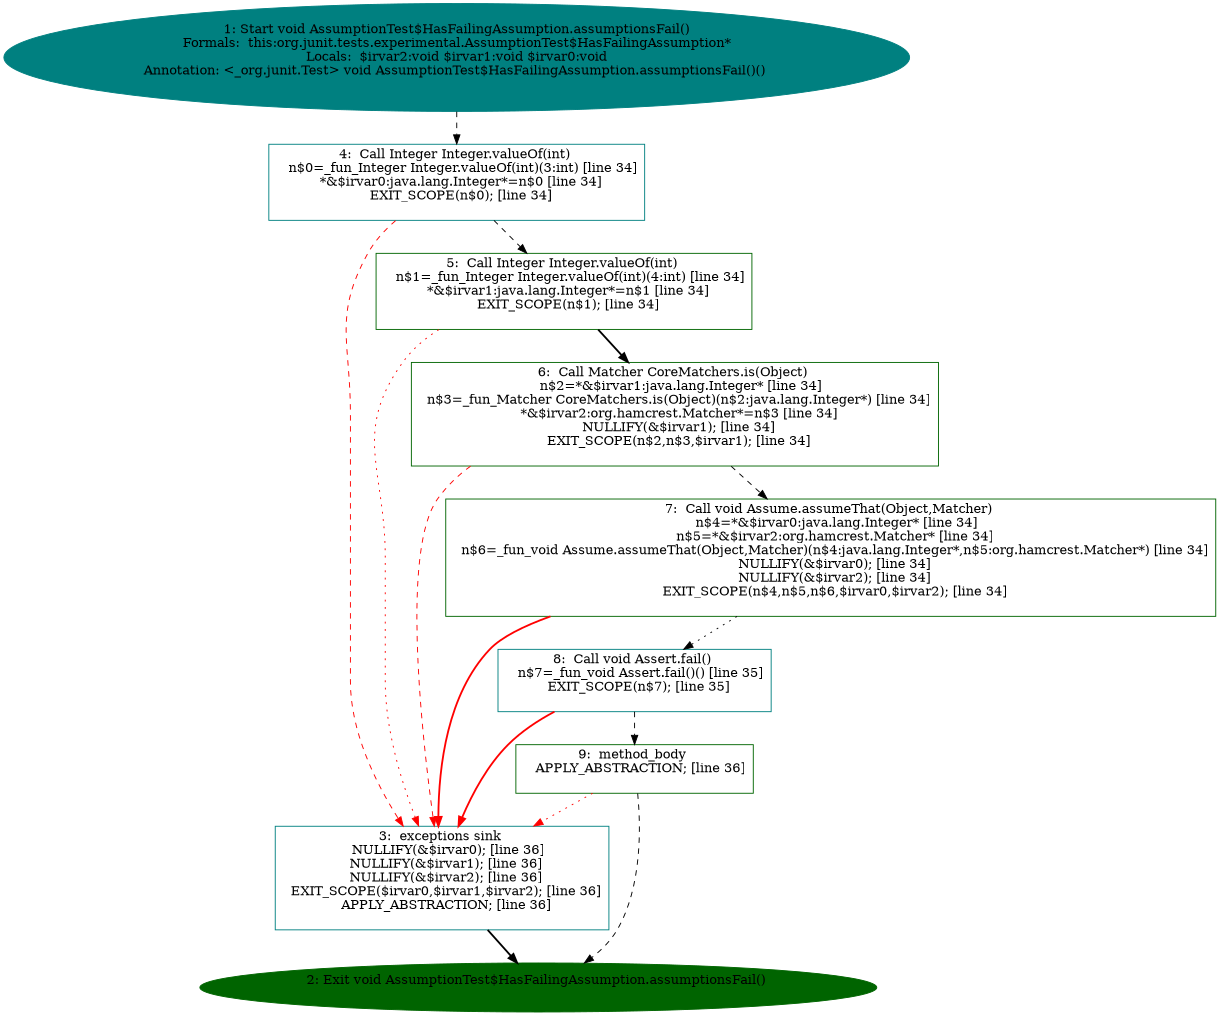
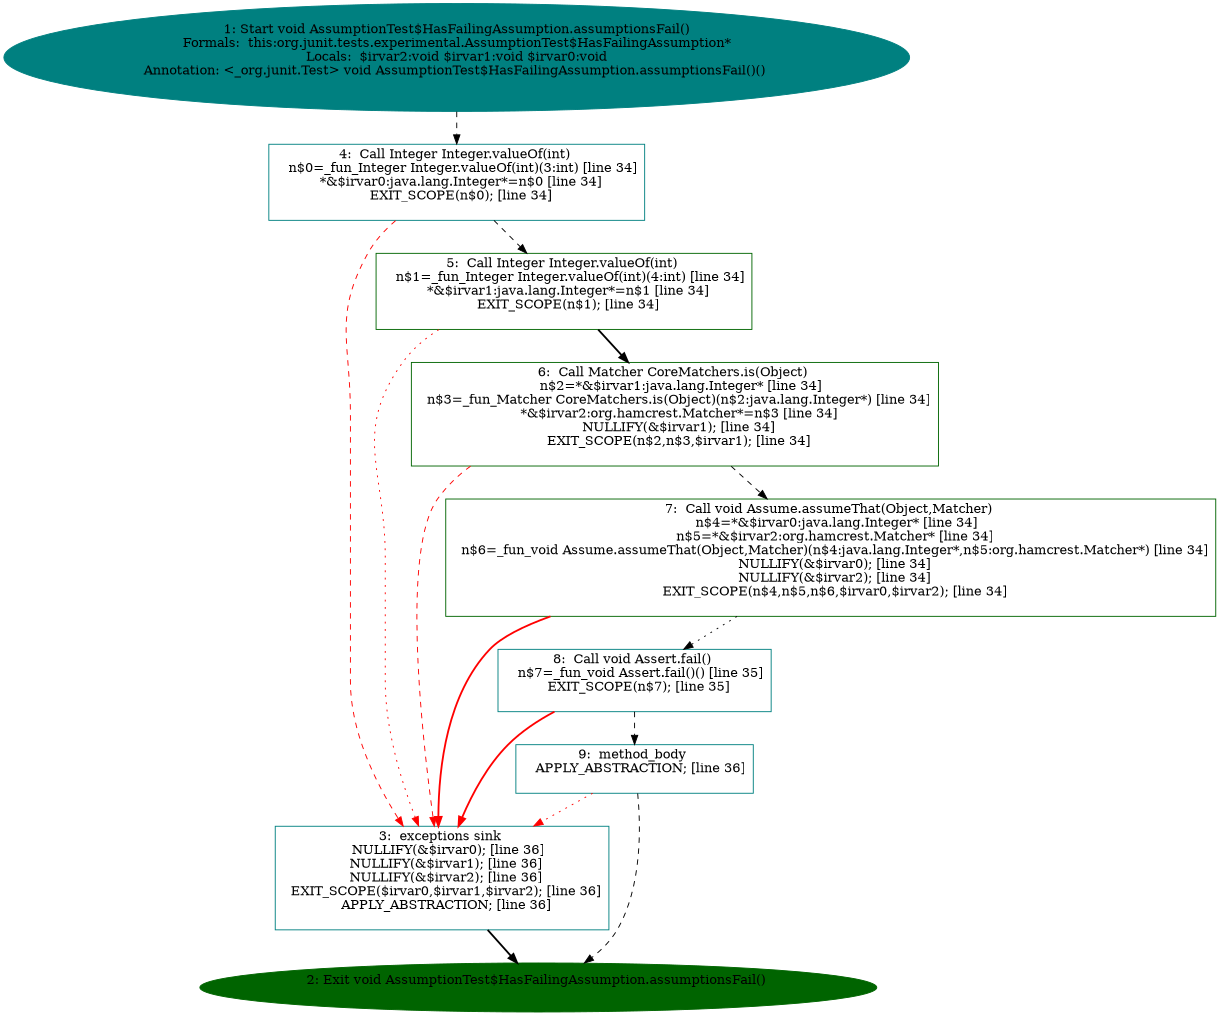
  digraph {
    node [color=teal shape=box]
    edge [style=dashed]
    n1 [label="1: Start void AssumptionTest$HasFailingAssumption.assumptionsFail()\nFormals:  this:org.junit.tests.experimental.AssumptionTest$HasFailingAssumption*\nLocals:  $irvar2:void $irvar1:void $irvar0:void\nAnnotation: <_org.junit.Test> void AssumptionTest$HasFailingAssumption.assumptionsFail()() \n  " style=filled shape=""]
    n2 [label="4:  Call Integer Integer.valueOf(int) \n   n$0=_fun_Integer Integer.valueOf(int)(3:int) [line 34]\n  *&$irvar0:java.lang.Integer*=n$0 [line 34]\n  EXIT_SCOPE(n$0); [line 34]\n "]
    n3 [label="3:  exceptions sink \n   NULLIFY(&$irvar0); [line 36]\n  NULLIFY(&$irvar1); [line 36]\n  NULLIFY(&$irvar2); [line 36]\n  EXIT_SCOPE($irvar0,$irvar1,$irvar2); [line 36]\n  APPLY_ABSTRACTION; [line 36]\n "]
    n4 [label="5:  Call Integer Integer.valueOf(int) \n   n$1=_fun_Integer Integer.valueOf(int)(4:int) [line 34]\n  *&$irvar1:java.lang.Integer*=n$1 [line 34]\n  EXIT_SCOPE(n$1); [line 34]\n " color=darkgreen]
    n5 [color=darkgreen label="2: Exit void AssumptionTest$HasFailingAssumption.assumptionsFail() \n  " style=filled shape=""]
    n6 [label="6:  Call Matcher CoreMatchers.is(Object) \n   n$2=*&$irvar1:java.lang.Integer* [line 34]\n  n$3=_fun_Matcher CoreMatchers.is(Object)(n$2:java.lang.Integer*) [line 34]\n  *&$irvar2:org.hamcrest.Matcher*=n$3 [line 34]\n  NULLIFY(&$irvar1); [line 34]\n  EXIT_SCOPE(n$2,n$3,$irvar1); [line 34]\n " color=darkgreen]
    n7 [label="7:  Call void Assume.assumeThat(Object,Matcher) \n   n$4=*&$irvar0:java.lang.Integer* [line 34]\n  n$5=*&$irvar2:org.hamcrest.Matcher* [line 34]\n  n$6=_fun_void Assume.assumeThat(Object,Matcher)(n$4:java.lang.Integer*,n$5:org.hamcrest.Matcher*) [line 34]\n  NULLIFY(&$irvar0); [line 34]\n  NULLIFY(&$irvar2); [line 34]\n  EXIT_SCOPE(n$4,n$5,n$6,$irvar0,$irvar2); [line 34]\n " color=darkgreen]
    n8 [label="8:  Call void Assert.fail() \n   n$7=_fun_void Assert.fail()() [line 35]\n  EXIT_SCOPE(n$7); [line 35]\n "]
-   n9 [label="9:  method_body \n   APPLY_ABSTRACTION; [line 36]\n " color=darkgreen]
+   n9 [label="9:  method_body \n   APPLY_ABSTRACTION; [line 36]\n "]
    n1 -> n2
    n2 -> n3 [color=red]
    n2 -> n4
    n3 -> n5 [style=bold]
    n4 -> n3 [color=red style=dotted]
    n4 -> n6 [style=bold]
    n6 -> n3 [color=red]
    n6 -> n7
    n7 -> n3 [color=red style=bold]
    n7 -> n8 [style=dotted]
    n8 -> n3 [color=red style=bold]
    n8 -> n9
    n9 -> n3 [color=red style=dotted]
    n9 -> n5
  }
